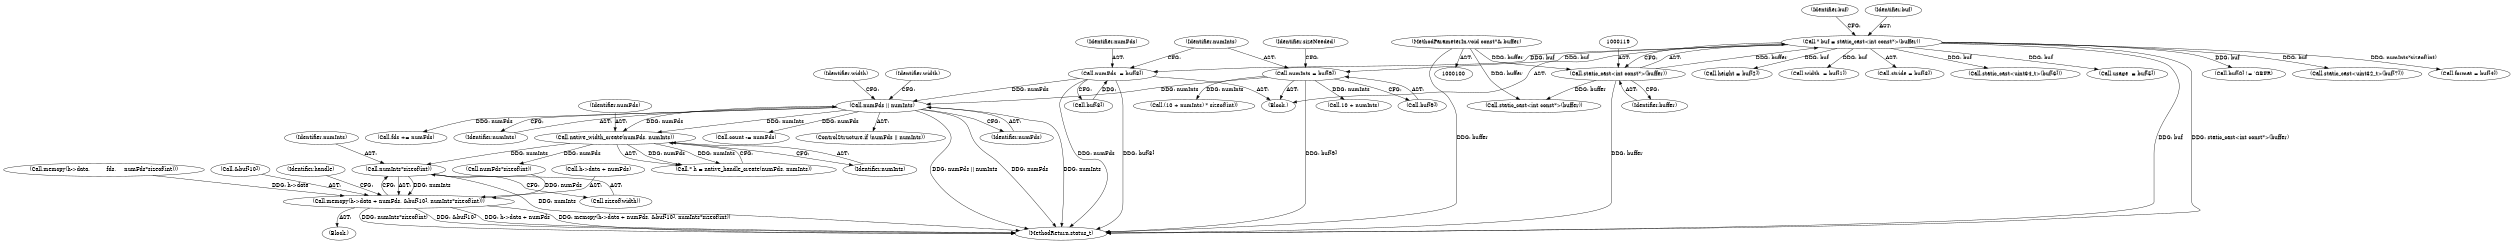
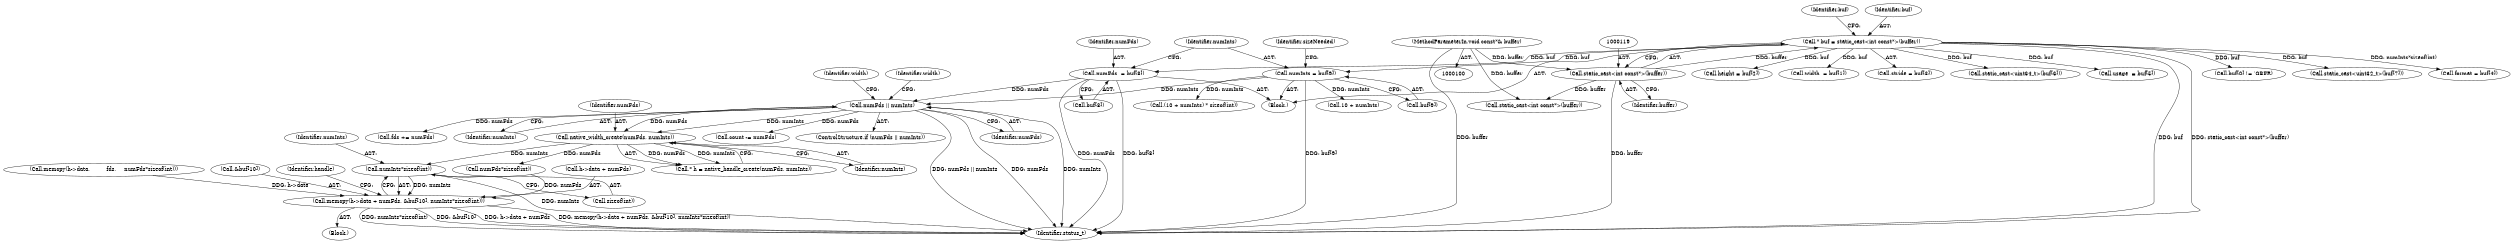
  digraph {
    n1 [label="(Call,numInts*sizeof(int))"]
    n2 [label="(Call,memcpy(h->data + numFds, &buf[10], numInts*sizeof(int)))"]
-   n3 [label="(Call,sizeof(width))"]
-   n4 [label="(MethodReturn,status_t)"]
+   n3 [label="(Call,sizeof(int))"]
+   n4 [label="(Identifier,status_t)"]
    n5 [label="(Block,)"]
    n6 [label="(Call,native_width_create(numFds, numInts))"]
    n7 [label="(Identifier,numInts)"]
    n8 [label="(Call,* h = native_handle_create(numFds, numInts))"]
    n9 [label="(Call,numFds*sizeof(int))"]
    n10 [label="(Call,numFds || numInts)"]
    n11 [label="(Call,fds += numFds)"]
    n12 [label="(Identifier,numInts)"]
    n13 [label="(Identifier,numFds)"]
    n14 [label="(Call,count -= numFds)"]
    n15 [label="(ControlStructure,if (numFds || numInts))"]
    n16 [label="(Call,numFds  = buf[8])"]
    n17 [label="(Block,)"]
    n18 [label="(Call,buf[8])"]
    n19 [label="(Call,* buf = static_cast<int const*>(buffer))"]
    n20 [label="(Call,static_cast<int const*>(buffer))"]
    n21 [label="(Call,numInts = buf[9])"]
    n22 [label="(Call,format = buf[4])"]
    n23 [label="(Call,height = buf[2])"]
    n24 [label="(Call,width  = buf[1])"]
    n25 [label="(Call,stride = buf[3])"]
    n26 [label="(Call,static_cast<uint64_t>(buf[6]))"]
    n27 [label="(Call,usage  = buf[5])"]
    n28 [label="(Call,buf[0] != 'GBFR)"]
    n29 [label="(Call,static_cast<uint32_t>(buf[7]))"]
    n30 [label="(Identifier,buffer)"]
    n31 [label="(Call,static_cast<int const*>(buffer))"]
    n32 [label="(Call,10 + numInts)"]
    n33 [label="(Call,buf[9])"]
    n34 [label="(Call,(10 + numInts) * sizeof(int))"]
    n35 [label="(MethodParameterIn,void const*& buffer)"]
    1000100
    n37 [label="(Identifier,width)"]
    n38 [label="(Call,h->data + numFds)"]
    n39 [label="(Call,memcpy(h->data,          fds,     numFds*sizeof(int)))"]
    n40 [label="(Identifier,numInts)"]
    n41 [label="(Identifier,numFds)"]
    n42 [label="(Identifier,sizeNeeded)"]
    n43 [label="(Identifier,width)"]
    n44 [label="(Identifier,numFds)"]
    n45 [label="(Call,&buf[10])"]
    n46 [label="(Identifier,buf)"]
    n47 [label="(Identifier,handle)"]
    n48 [label="(Identifier,buf)"]
    n49 [label="(Identifier,numInts)"]
    1000119
    n1 -> n2 [label="AST: "]
    n1 -> n2 [label="DDG: numInts"]
    n1 -> n3 [label="CFG: "]
    n1 -> n4 [label="DDG: numInts"]
    n2 -> n1 [label="CFG: "]
    n2 -> n4 [label="DDG: numInts*sizeof(int)"]
    n2 -> n4 [label="DDG: &buf[10]"]
    n2 -> n4 [label="DDG: h->data + numFds"]
    n2 -> n4 [label="DDG: memcpy(h->data + numFds, &buf[10], numInts*sizeof(int))"]
    n2 -> n5 [label="AST: "]
    n3 -> n1 [label="AST: "]
    n6 -> n1 [label="DDG: numInts"]
    n6 -> n7 [label="CFG: "]
    n6 -> n8 [label="AST: "]
    n6 -> n8 [label="DDG: numFds"]
    n6 -> n8 [label="DDG: numInts"]
    n6 -> n9 [label="DDG: numFds"]
    n7 -> n6 [label="AST: "]
    n8 -> n6 [label="CFG: "]
    n9 -> n2 [label="DDG: numFds"]
    n10 -> n4 [label="DDG: numFds"]
    n10 -> n4 [label="DDG: numInts"]
    n10 -> n4 [label="DDG: numFds || numInts"]
    n10 -> n6 [label="DDG: numFds"]
    n10 -> n6 [label="DDG: numInts"]
    n10 -> n11 [label="DDG: numFds"]
    n10 -> n12 [label="CFG: "]
    n10 -> n13 [label="CFG: "]
    n10 -> n14 [label="DDG: numFds"]
    n10 -> n15 [label="AST: "]
    n12 -> n10 [label="AST: "]
    n13 -> n10 [label="AST: "]
    n16 -> n4 [label="DDG: buf[8]"]
    n16 -> n4 [label="DDG: numFds"]
    n16 -> n10 [label="DDG: numFds"]
    n16 -> n17 [label="AST: "]
    n16 -> n18 [label="CFG: "]
-   n18 -> n16 [label="DDG: "]
+   n18 -> n16 [label="AST: "]
    n19 -> n4 [label="DDG: buf"]
    n19 -> n4 [label="DDG: static_cast<int const*>(buffer)"]
    n19 -> n16 [label="DDG: buf"]
    n19 -> n17 [label="AST: "]
    n19 -> n20 [label="CFG: "]
    n19 -> n21 [label="DDG: buf"]
    n19 -> n22 [label="DDG: numInts*sizeof(int)"]
    n19 -> n23 [label="DDG: buf"]
    n19 -> n24 [label="DDG: buf"]
    n19 -> n25 [label="AST: "]
    n19 -> n26 [label="DDG: buf"]
    n19 -> n27 [label="DDG: buf"]
    n19 -> n28 [label="DDG: buf"]
    n19 -> n29 [label="DDG: buf"]
    n20 -> n4 [label="DDG: buffer"]
    n20 -> n19 [label="AST: "]
    n20 -> n19 [label="DDG: buffer"]
    n20 -> n30 [label="CFG: "]
    n20 -> n31 [label="DDG: buffer"]
    n21 -> n4 [label="DDG: buf[9]"]
    n21 -> n10 [label="DDG: numInts"]
    n21 -> n17 [label="AST: "]
    n21 -> n32 [label="DDG: numInts"]
    n21 -> n33 [label="CFG: "]
    n21 -> n34 [label="DDG: numInts"]
    n30 -> n20 [label="AST: "]
    n33 -> n21 [label="AST: "]
    n35 -> n4 [label="DDG: buffer"]
    n35 -> n20 [label="DDG: buffer"]
    n35 -> n31 [label="DDG: buffer"]
    n35 -> 1000100 [label="AST: "]
    n37 -> n10 [label="CFG: "]
    n38 -> n2 [label="AST: "]
    n39 -> n2 [label="DDG: h->data"]
    n40 -> n16 [label="CFG: "]
    n40 -> n21 [label="AST: "]
    n41 -> n6 [label="AST: "]
    n42 -> n21 [label="CFG: "]
    n43 -> n10 [label="CFG: "]
    n44 -> n16 [label="AST: "]
    n45 -> n2 [label="AST: "]
    n46 -> n19 [label="CFG: "]
    n47 -> n2 [label="CFG: "]
    n48 -> n19 [label="AST: "]
    n49 -> n1 [label="AST: "]
    1000119 -> n20 [label="AST: "]
  }
